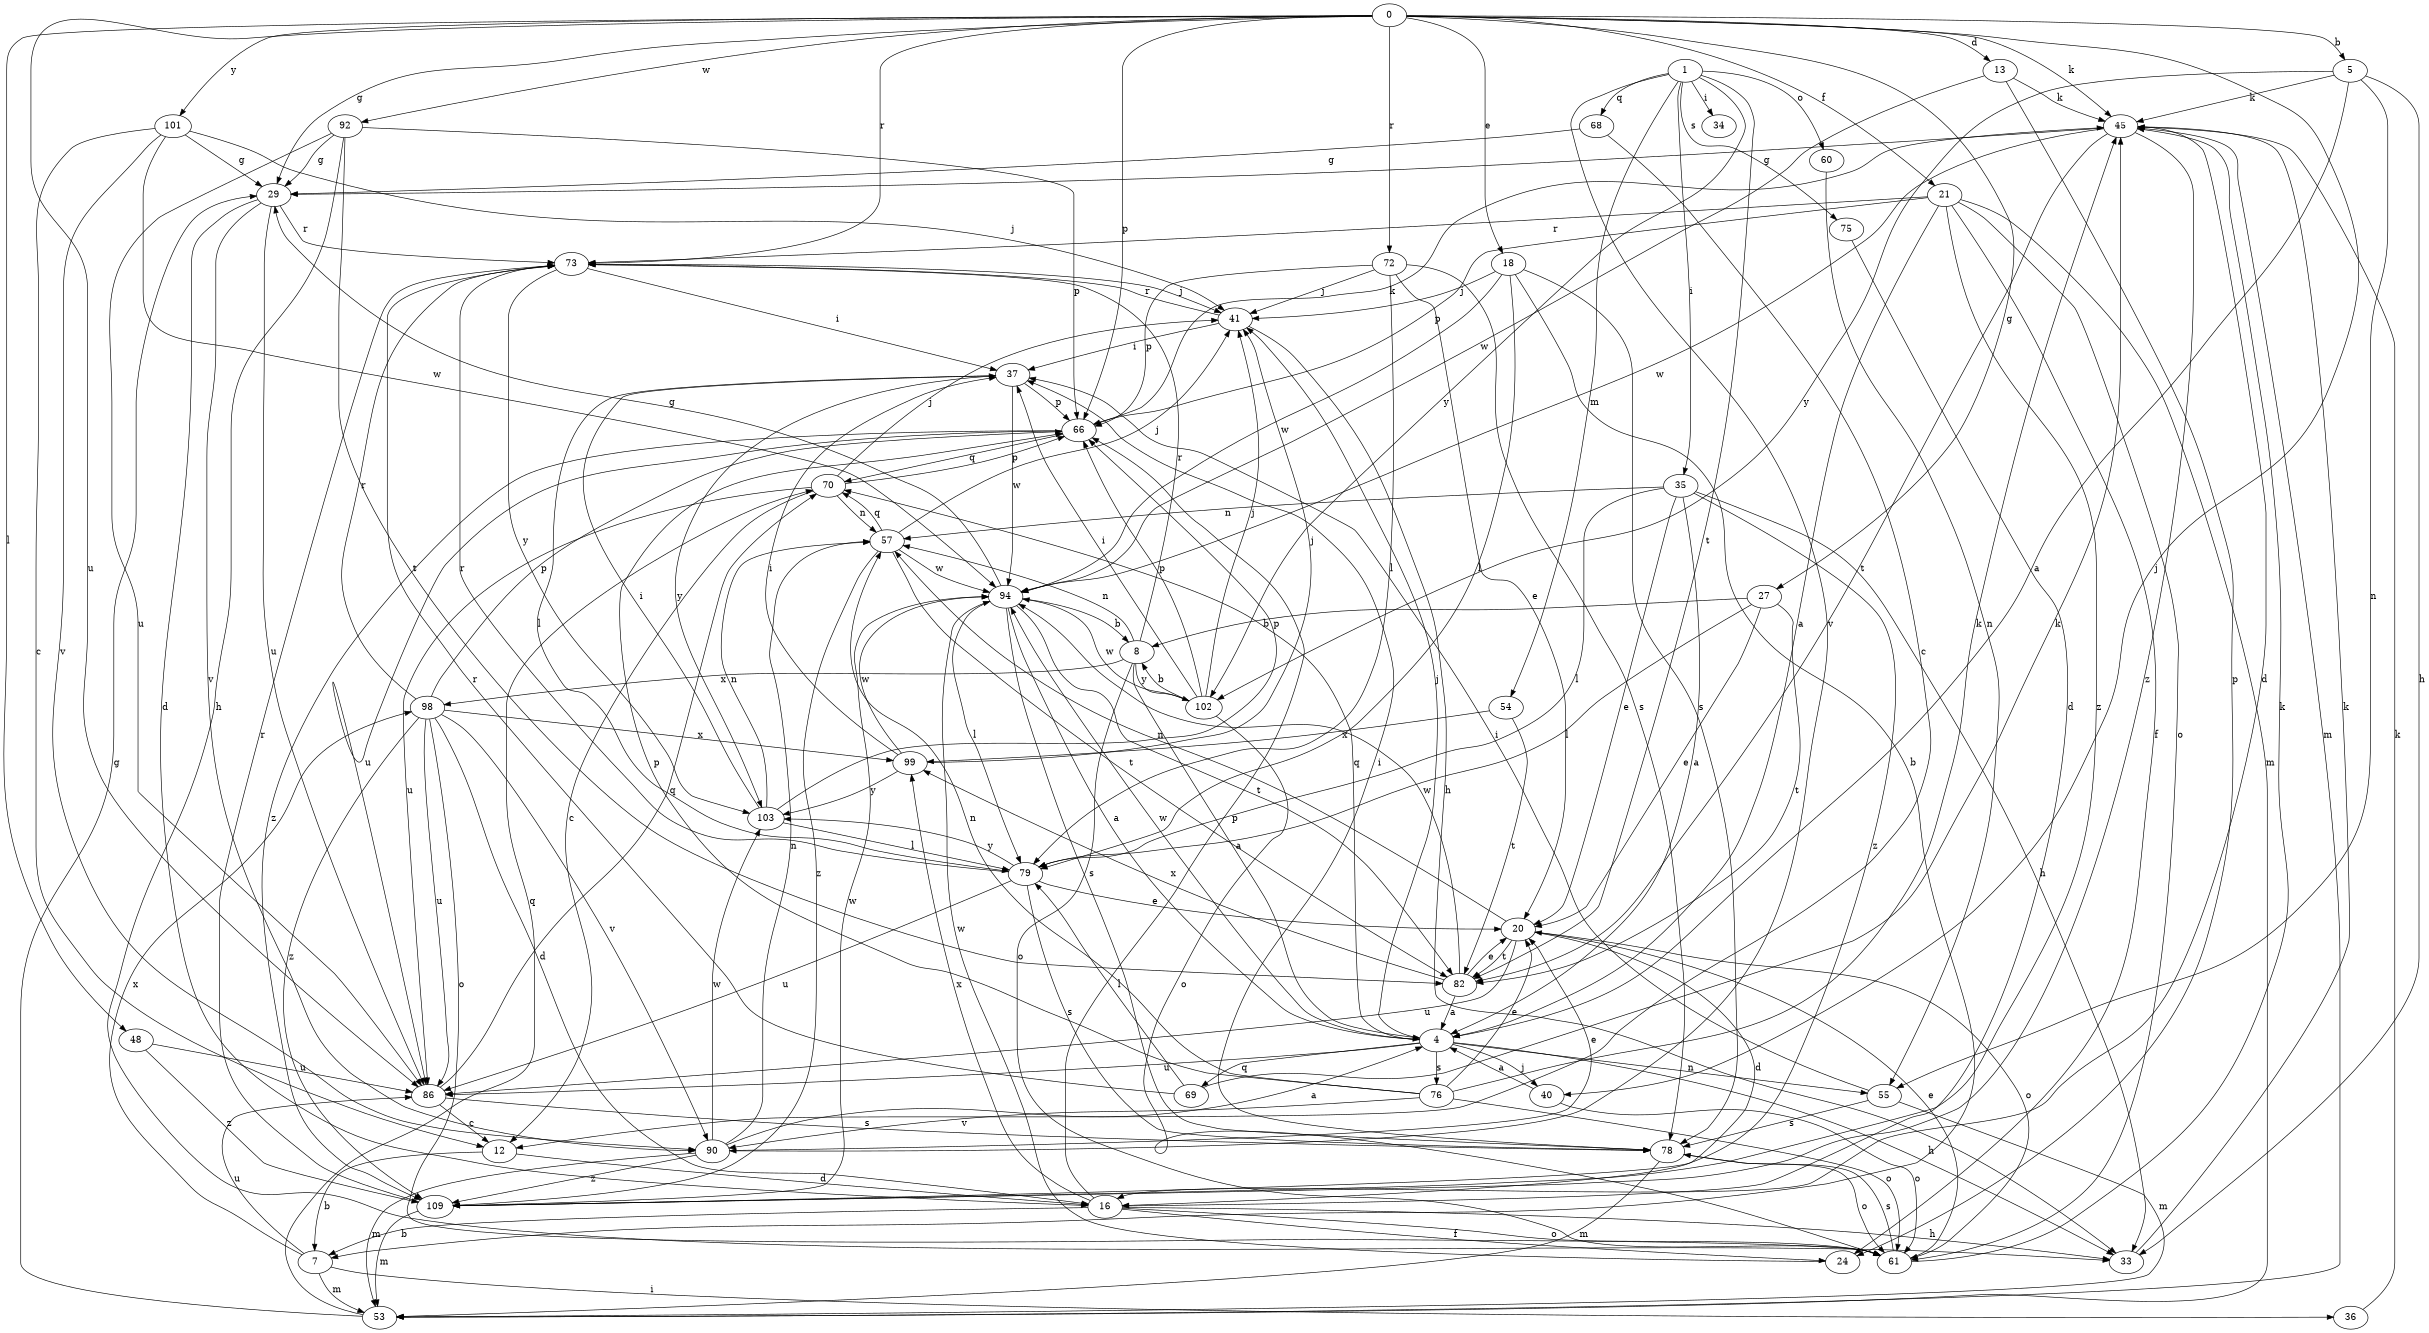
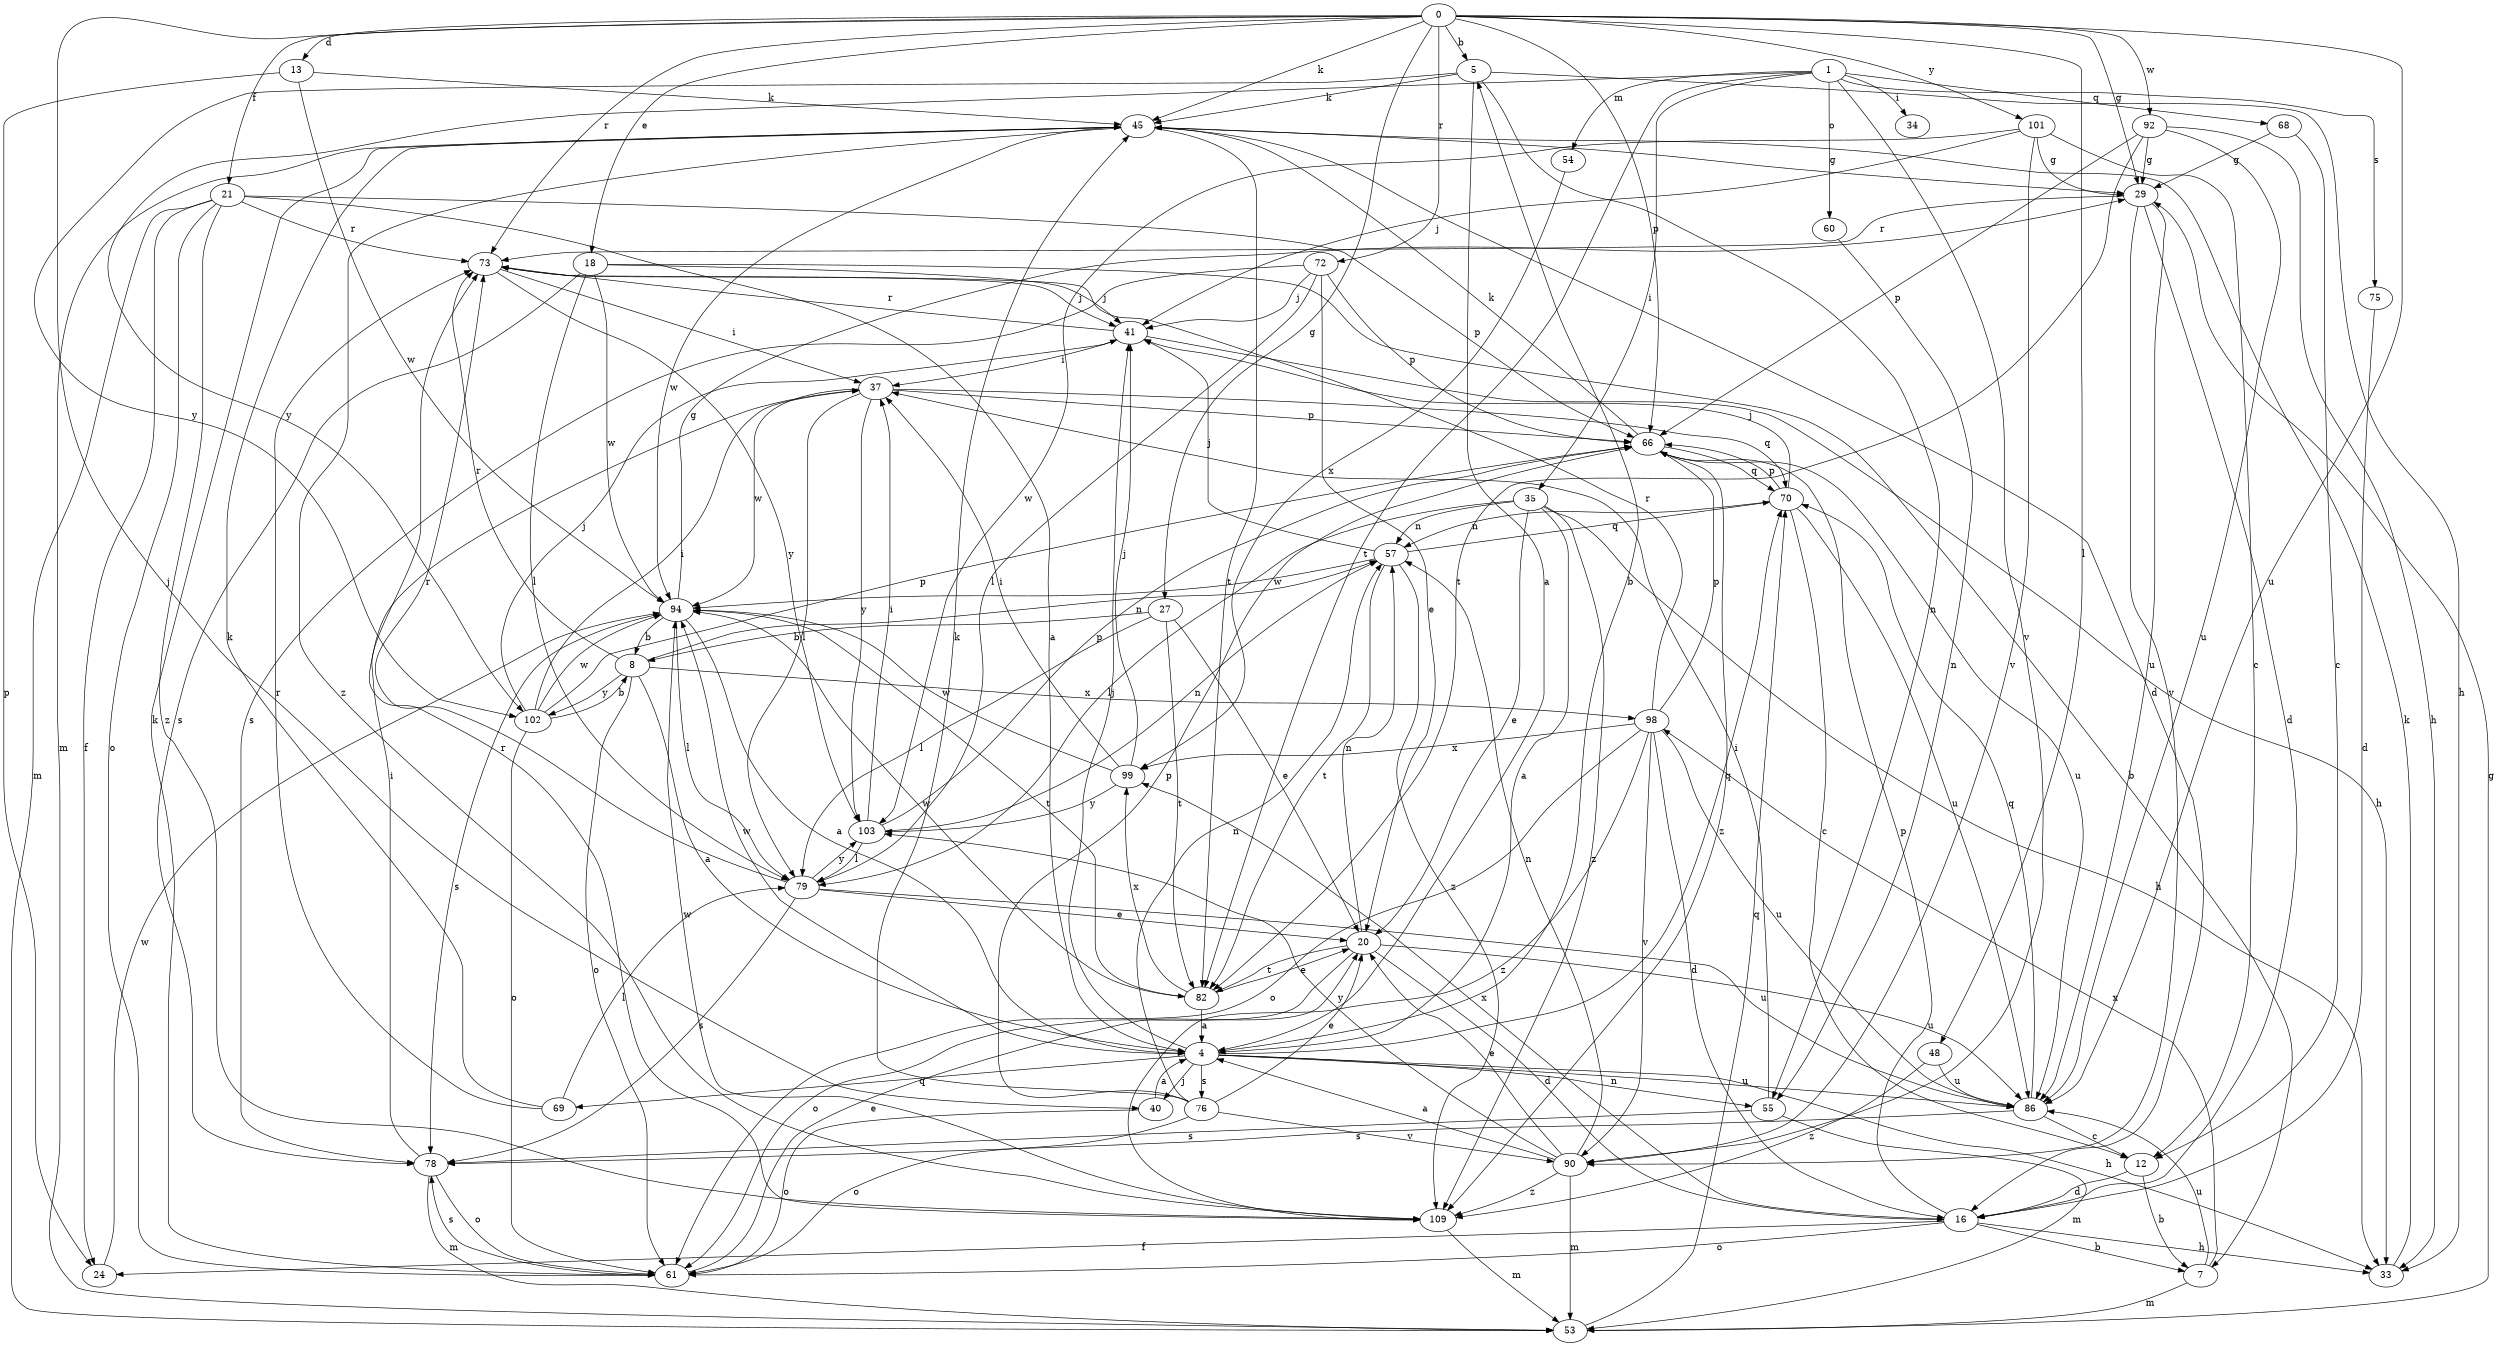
  strict digraph {
    0
    5
    13
    18
    21
    27
    29
    40
    45
    48
    66
    72
    73
    86
    92
    101
    55
    102
    4
    33
    94
    24
    41
    7
    n25 [label=79]
    78
    53
    61
    109
    82
    8
    20
    90
    16
    70
    37
    103
    12
    1
    34
    35
    n42 [label=54]
    60
    68
    75
    57
    99
    69
    76
-   36
    98
    0 -> 5 [label=b]
    0 -> 13 [label=d]
    0 -> 18 [label=e]
    0 -> 21 [label=f]
    0 -> 27 [label=g]
    0 -> 29 [label=g]
    0 -> 40 [label=j]
    0 -> 45 [label=k]
    0 -> 48 [label=l]
    0 -> 66 [label=p]
    0 -> 72 [label=r]
    0 -> 73 [label=r]
    0 -> 86 [label=u]
    0 -> 92 [label=w]
    0 -> 101 [label=y]
    5 -> 45 [label=k]
    5 -> 55 [label=n]
    5 -> 102 [label=y]
    5 -> 4 [label=a]
    5 -> 33 [label=h]
    13 -> 45 [label=k]
    13 -> 94 [label=w]
    13 -> 24 [label=p]
    18 -> 94 [label=w]
    18 -> 41 [label=j]
    18 -> 7 [label=b]
    18 -> n25 [label=l]
    18 -> 78 [label=s]
    21 -> 66 [label=p]
    21 -> 73 [label=r]
    21 -> 4 [label=a]
    21 -> 24 [label=f]
    21 -> 53 [label=m]
    21 -> 61 [label=o]
    21 -> 109 [label=z]
    27 -> n25 [label=l]
    27 -> 82 [label=t]
    27 -> 8 [label=b]
    27 -> 20 [label=e]
    29 -> 73 [label=r]
    29 -> 86 [label=u]
    29 -> 90 [label=v]
    29 -> 16 [label=d]
    40 -> 4 [label=a]
    40 -> 61 [label=o]
    45 -> 29 [label=g]
    45 -> 94 [label=w]
    45 -> 53 [label=m]
    45 -> 109 [label=z]
    45 -> 82 [label=t]
    45 -> 16 [label=d]
    48 -> 86 [label=u]
    48 -> 109 [label=z]
    66 -> 45 [label=k]
    66 -> 86 [label=u]
    66 -> 109 [label=z]
    66 -> 70 [label=q]
    72 -> 66 [label=p]
    72 -> 41 [label=j]
    72 -> n25 [label=l]
    72 -> 78 [label=s]
    72 -> 20 [label=e]
    73 -> 41 [label=j]
    73 -> 37 [label=i]
    73 -> 103 [label=y]
    86 -> 78 [label=s]
    86 -> 70 [label=q]
    86 -> 12 [label=c]
    92 -> 29 [label=g]
    92 -> 66 [label=p]
    92 -> 86 [label=u]
    92 -> 33 [label=h]
    92 -> 82 [label=t]
    101 -> 29 [label=g]
-   101 -> 94 [label=w]
+   101 -> 103 [label=w]
    101 -> 41 [label=j]
    101 -> 90 [label=v]
    101 -> 12 [label=c]
    55 -> 78 [label=s]
    55 -> 53 [label=m]
    55 -> 37 [label=i]
    102 -> 66 [label=p]
    102 -> 94 [label=w]
    102 -> 41 [label=j]
    102 -> 61 [label=o]
    102 -> 8 [label=b]
    102 -> 37 [label=i]
+   4 -> 5 [label=b]
    4 -> 40 [label=j]
    4 -> 86 [label=u]
    4 -> 55 [label=n]
    4 -> 33 [label=h]
    4 -> 94 [label=w]
    4 -> 41 [label=j]
    4 -> 70 [label=q]
    4 -> 69 [label=q]
    4 -> 76 [label=s]
    33 -> 45 [label=k]
    94 -> 29 [label=g]
    94 -> 4 [label=a]
    94 -> n25 [label=l]
    94 -> 78 [label=s]
    94 -> 82 [label=t]
    94 -> 8 [label=b]
    24 -> 94 [label=w]
    41 -> 73 [label=r]
    41 -> 33 [label=h]
    41 -> 37 [label=i]
    7 -> 86 [label=u]
    7 -> 53 [label=m]
-   7 -> 36 [label=i]
    7 -> 98 [label=x]
    n25 -> 73 [label=r]
    n25 -> 86 [label=u]
    n25 -> 78 [label=s]
    n25 -> 20 [label=e]
    n25 -> 103 [label=y]
    78 -> 53 [label=m]
    78 -> 61 [label=o]
    78 -> 37 [label=i]
    53 -> 29 [label=g]
    53 -> 70 [label=q]
    61 -> 45 [label=k]
    61 -> 78 [label=s]
    61 -> 20 [label=e]
    109 -> 73 [label=r]
    109 -> 94 [label=w]
    109 -> 53 [label=m]
    82 -> 4 [label=a]
    82 -> 94 [label=w]
    82 -> 20 [label=e]
    82 -> 99 [label=x]
    8 -> 73 [label=r]
    8 -> 102 [label=y]
    8 -> 4 [label=a]
    8 -> 61 [label=o]
    8 -> 57 [label=n]
    8 -> 98 [label=x]
    20 -> 86 [label=u]
    20 -> 61 [label=o]
    20 -> 82 [label=t]
    20 -> 16 [label=d]
    20 -> 57 [label=n]
    90 -> 4 [label=a]
    90 -> 53 [label=m]
    90 -> 109 [label=z]
    90 -> 20 [label=e]
-   90 -> 103 [label=w]
+   90 -> 103 [label=y]
    90 -> 57 [label=n]
    16 -> 66 [label=p]
    16 -> 33 [label=h]
    16 -> 24 [label=f]
    16 -> 7 [label=b]
    16 -> 61 [label=o]
    16 -> 99 [label=x]
    70 -> 66 [label=p]
    70 -> 86 [label=u]
    70 -> 41 [label=j]
    70 -> 12 [label=c]
    70 -> 57 [label=n]
    37 -> 66 [label=p]
    37 -> 94 [label=w]
    37 -> n25 [label=l]
+   37 -> 70 [label=q]
    37 -> 103 [label=y]
    103 -> 66 [label=p]
    103 -> n25 [label=l]
    103 -> 37 [label=i]
    103 -> 57 [label=n]
    12 -> 7 [label=b]
    12 -> 16 [label=d]
    1 -> 102 [label=y]
    1 -> 82 [label=t]
    1 -> 90 [label=v]
    1 -> 34 [label=i]
    1 -> 35 [label=i]
    1 -> n42 [label=m]
    1 -> 60 [label=o]
    1 -> 68 [label=q]
    1 -> 75 [label=s]
    35 -> 4 [label=a]
    35 -> 33 [label=h]
    35 -> n25 [label=l]
    35 -> 109 [label=z]
    35 -> 20 [label=e]
    35 -> 57 [label=n]
-   n42 -> 82 [label=t]
    n42 -> 99 [label=x]
    60 -> 55 [label=n]
    68 -> 29 [label=g]
    68 -> 12 [label=c]
    75 -> 16 [label=d]
    57 -> 94 [label=w]
    57 -> 41 [label=j]
    57 -> 109 [label=z]
    57 -> 82 [label=t]
    57 -> 70 [label=q]
    99 -> 94 [label=w]
    99 -> 41 [label=j]
    99 -> 37 [label=i]
    99 -> 103 [label=y]
    69 -> 45 [label=k]
    69 -> 73 [label=r]
    69 -> n25 [label=l]
    76 -> 45 [label=k]
    76 -> 66 [label=p]
    76 -> 61 [label=o]
    76 -> 20 [label=e]
    76 -> 90 [label=v]
    76 -> 57 [label=n]
-   36 -> 45 [label=k]
    98 -> 66 [label=p]
    98 -> 73 [label=r]
    98 -> 86 [label=u]
    98 -> 61 [label=o]
    98 -> 109 [label=z]
    98 -> 90 [label=v]
    98 -> 16 [label=d]
    98 -> 99 [label=x]
  }
